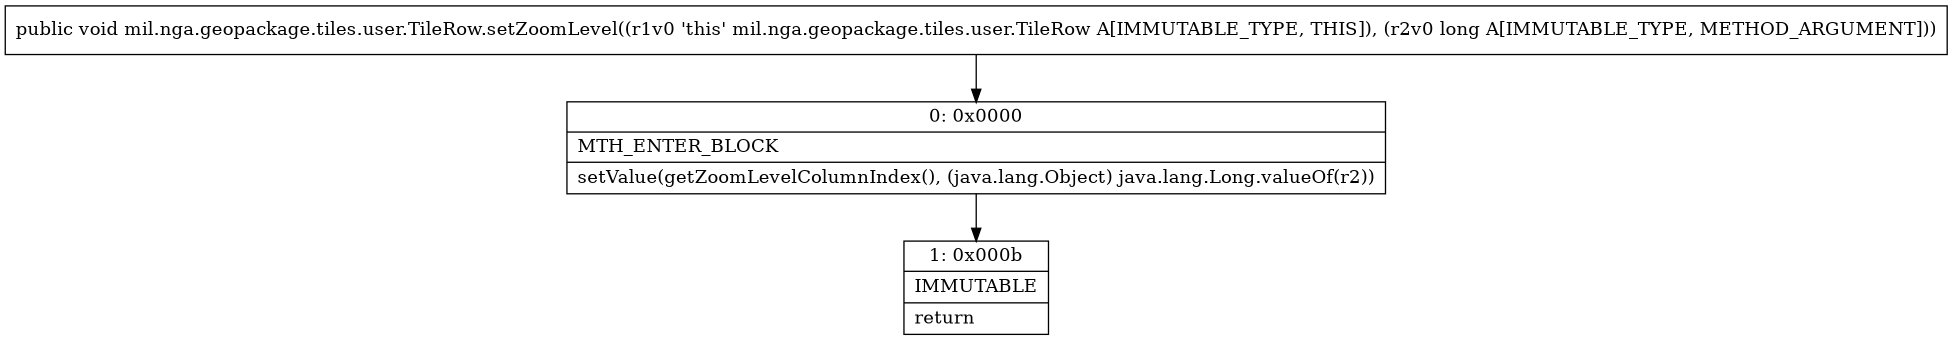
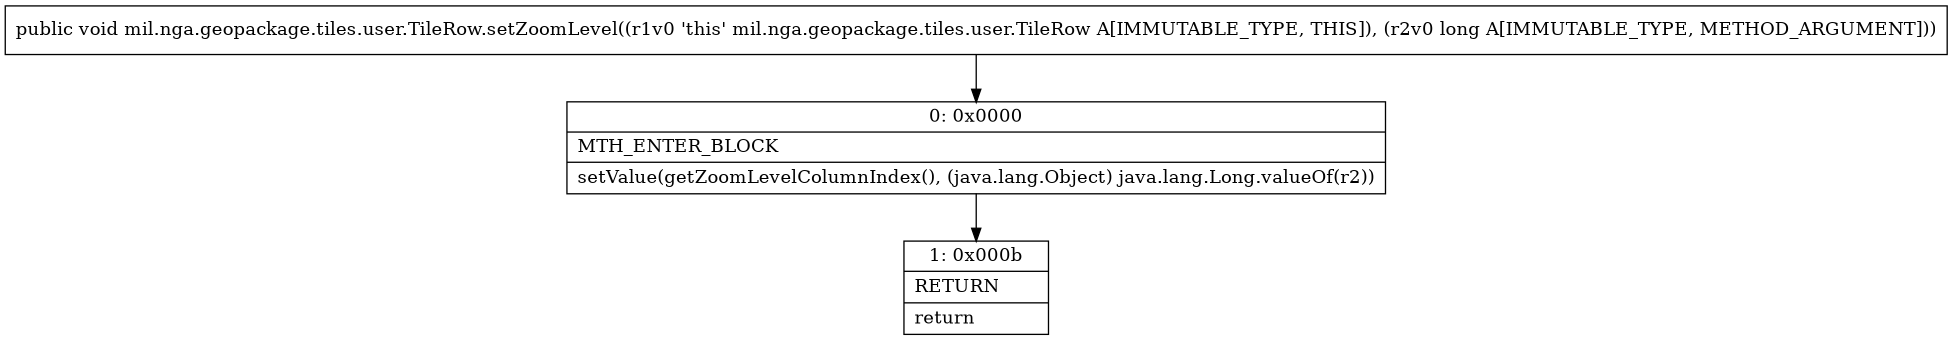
  digraph {
    node [shape=record]
    n1 [label="{0\:\ 0x0000|MTH_ENTER_BLOCK\l|setValue(getZoomLevelColumnIndex(), (java.lang.Object) java.lang.Long.valueOf(r2))\l}"]
-   n2 [label="{1\:\ 0x000b|IMMUTABLE\l|return\l}"]
+   n2 [label="{1\:\ 0x000b|RETURN\l|return\l}"]
    n3 [label="{public void mil.nga.geopackage.tiles.user.TileRow.setZoomLevel((r1v0 'this' mil.nga.geopackage.tiles.user.TileRow A[IMMUTABLE_TYPE, THIS]), (r2v0 long A[IMMUTABLE_TYPE, METHOD_ARGUMENT])) }"]
    n1 -> n2
    n3 -> n1
  }
